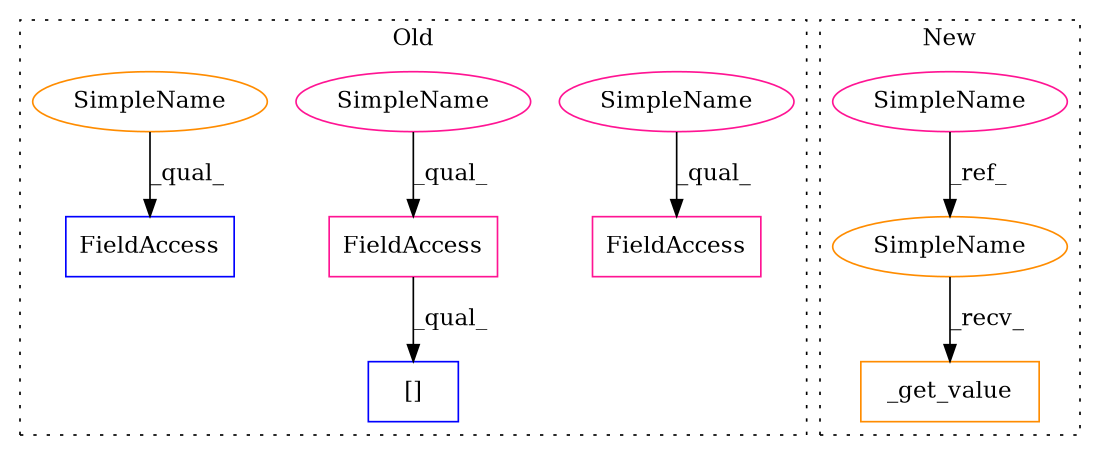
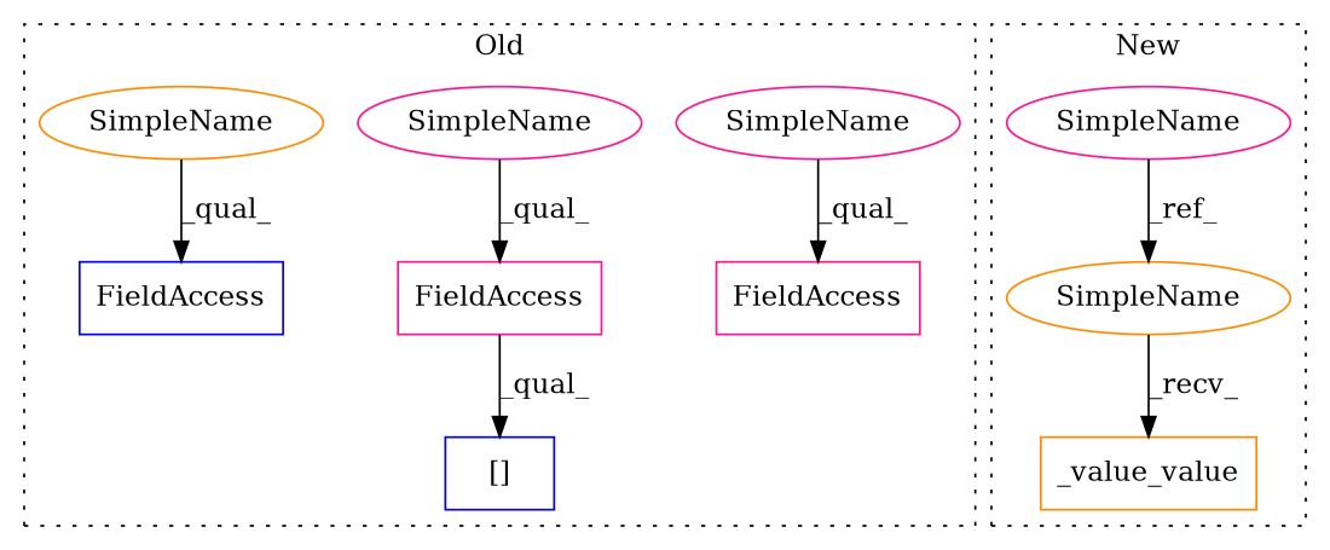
  digraph {
    node [a=42 l=4 s=6799 shape=box color=deeppink]
    n1 [a=2 l="12,1" label="[]" s="6799,6812" color=blue]
    n2 [a=22 l=11 label=FieldAccess]
    n3 [a=22 l=12 label=FieldAccess s=6873]
    n4 [a=22 l=11 label=FieldAccess s=6468 color=blue]
    n5 [label=SimpleName s=6873 shape=ellipse]
    n6 [label=SimpleName shape=ellipse]
    n7 [label=SimpleName s=6468 shape=ellipse color=darkorange]
-   n8 [a=32 l="11,1" label=_get_value s="8518,8543" color=darkorange]
+   n8 [a=32 l="11,1" label=_value_value s="8518,8543" color=darkorange]
    n9 [label=SimpleName s=8305 shape=ellipse]
    n10 [label=SimpleName s=8513 shape=ellipse color=darkorange]
    subgraph cluster_1 {
      label=Old
      style=dotted
      n1
      n2
      n3
      n4
      n5
      n6
      n7
    }
    subgraph cluster_2 {
      label=New
      style=dotted
      n8
      n9
      n10
    }
    n2 -> n1 [label=_qual_]
    n5 -> n3 [label=_qual_]
    n6 -> n2 [label=_qual_]
    n7 -> n4 [label=_qual_]
    n9 -> n10 [label=_ref_]
    n10 -> n8 [label=_recv_]
  }
